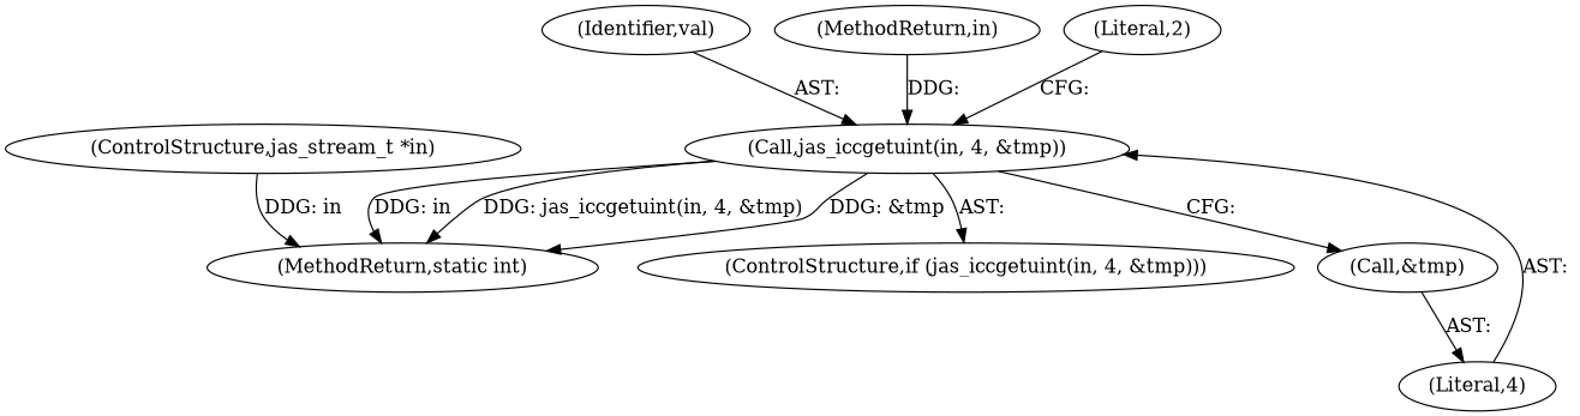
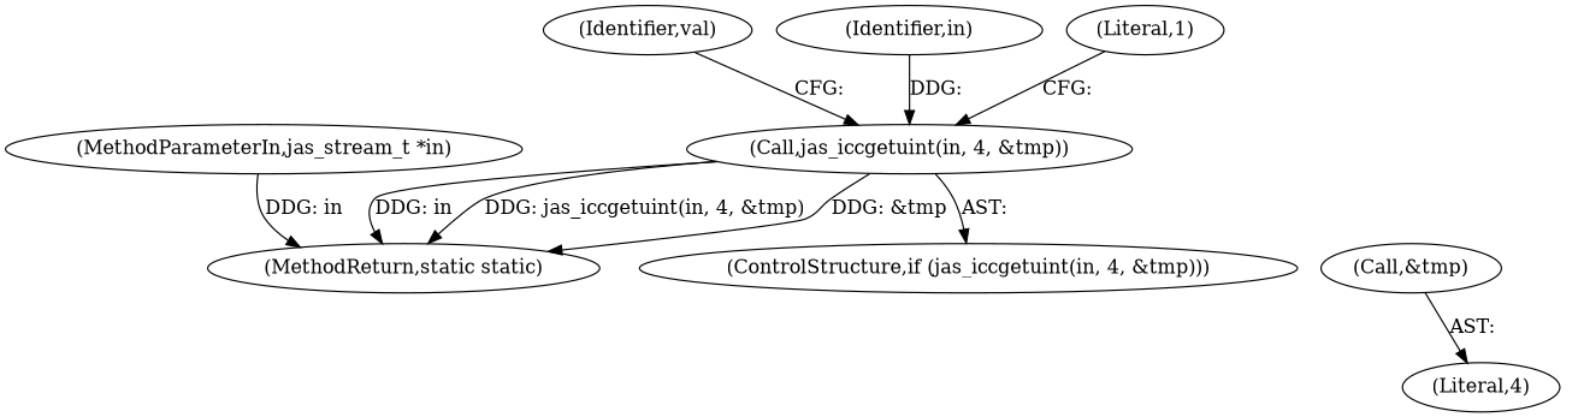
  digraph {
    n1 [label="(Call,jas_iccgetuint(in, 4, &tmp))"]
    n2 [label="(ControlStructure,if (jas_iccgetuint(in, 4, &tmp)))"]
-   n3 [label="(MethodReturn,static int)"]
+   n3 [label="(MethodReturn,static static)"]
    n4 [label="(Call,&tmp)"]
    n5 [label="(Literal,4)"]
-   n6 [label="(ControlStructure,jas_stream_t *in)"]
+   n6 [label="(MethodParameterIn,jas_stream_t *in)"]
    n7 [label="(Identifier,val)"]
-   n8 [label="(MethodReturn,in)"]
-   n9 [label="(Literal,2)"]
+   n8 [label="(Identifier,in)"]
+   n9 [label="(Literal,1)"]
    n1 -> n2 [label="AST: "]
    n1 -> n3 [label="DDG: in"]
    n1 -> n3 [label="DDG: jas_iccgetuint(in, 4, &tmp)"]
    n1 -> n3 [label="DDG: &tmp"]
-   n1 -> n4 [label="CFG: "]
    n4 -> n5 [label="AST: "]
-   n5 -> n1 [label="AST: "]
    n6 -> n3 [label="DDG: in"]
-   n7 -> n1 [label="AST: "]
+   n7 -> n1 [label="CFG: "]
    n8 -> n1 [label="DDG: "]
    n9 -> n1 [label="CFG: "]
  }
